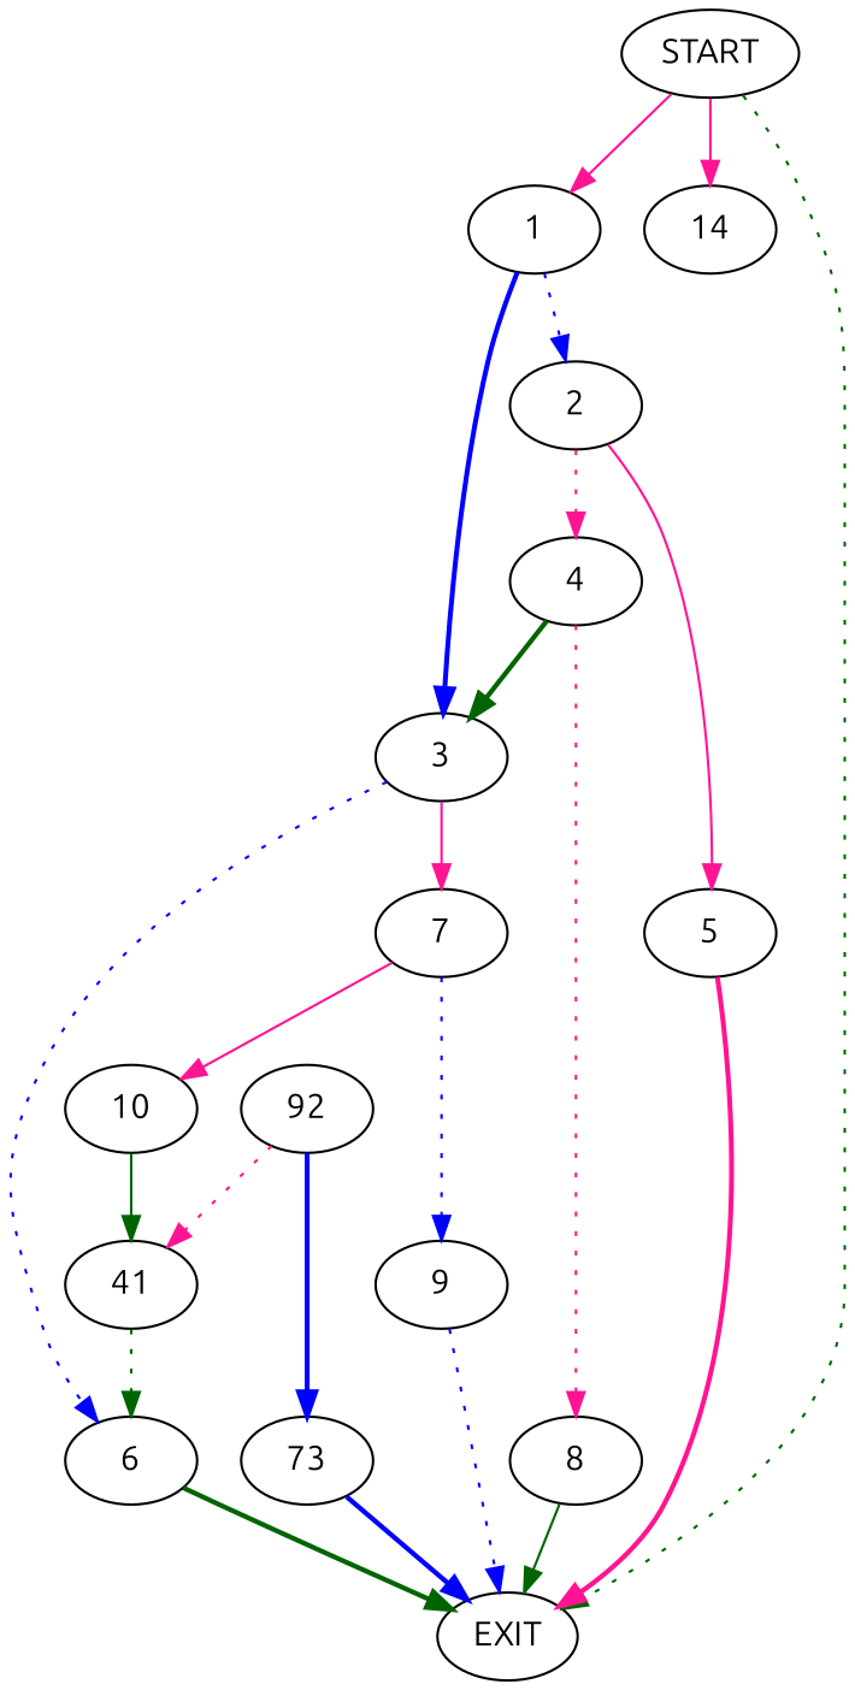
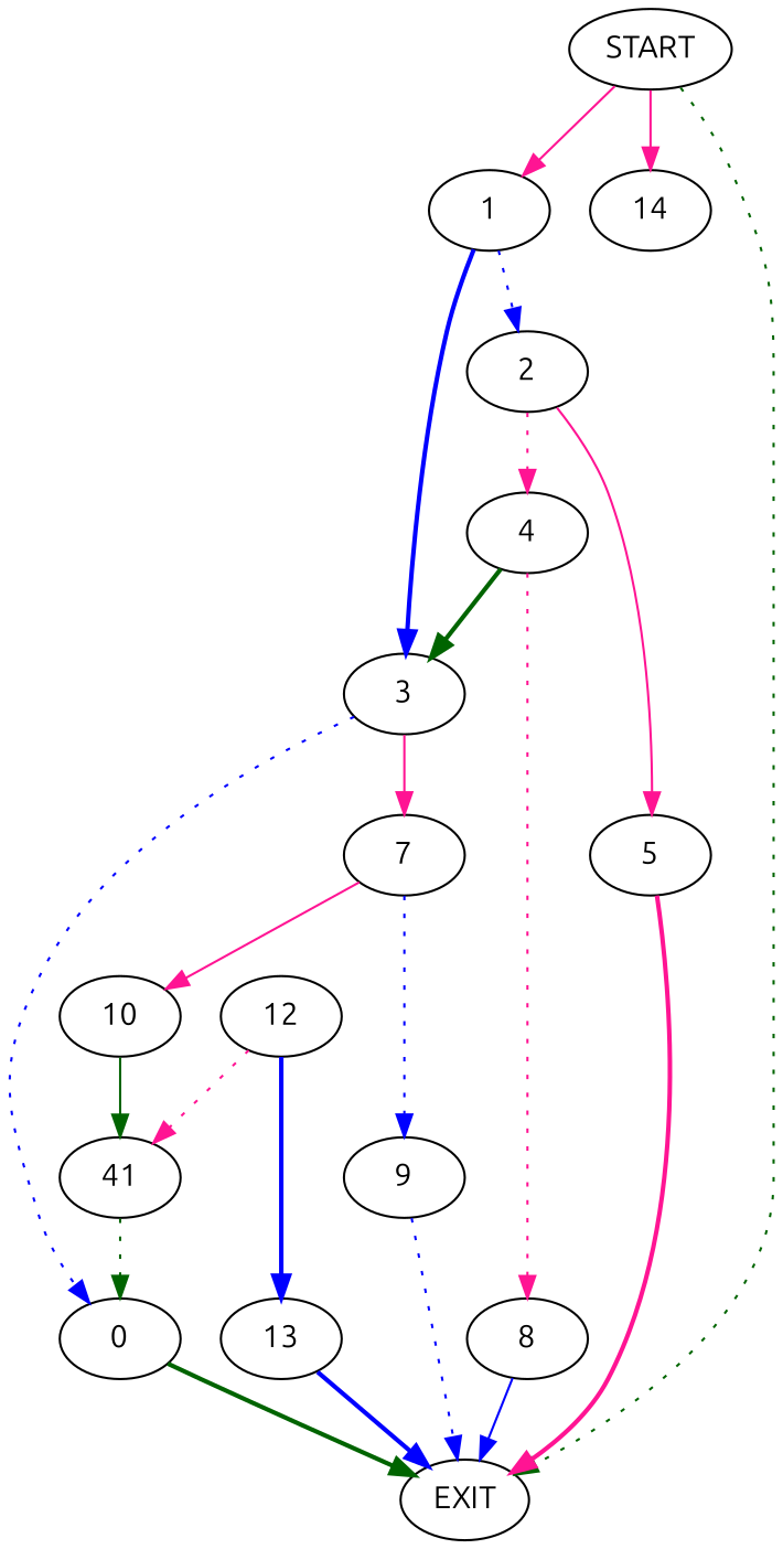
  digraph {
    fontname=Ubuntu
    node [fontname=Ubuntu]
    edge [color=deeppink fontname=Ubuntu style=dotted]
    n1 [label=START]
    1
    14
    n4 [label=EXIT]
    2
    3
    4
    5
-   6
+   6 [label=0]
    7
    8
    9
    10
    n14 [label=41]
-   12 [label=92]
-   13 [label=73]
+   12
+   13
    n1 -> 1 [style=solid]
    n1 -> 14 [style=solid]
    n1 -> n4 [color=darkgreen]
    1 -> 2 [color=blue]
    1 -> 3 [color=blue style=bold]
    2 -> 4
    2 -> 5 [style=solid]
    3 -> 6 [color=blue]
    3 -> 7 [style=solid]
    4 -> 3 [color=darkgreen style=bold]
    4 -> 8
    5 -> n4 [style=bold]
    6 -> n4 [color=darkgreen style=bold]
    7 -> 9 [color=blue]
    7 -> 10 [style=solid]
-   8 -> n4 [color=darkgreen style=solid]
+   8 -> n4 [color=blue style=solid]
    9 -> n4 [color=blue]
    10 -> n14 [color=darkgreen style=solid]
    n14 -> 6 [color=darkgreen]
    12 -> n14
    12 -> 13 [color=blue style=bold]
    13 -> n4 [color=blue style=bold]
  }
